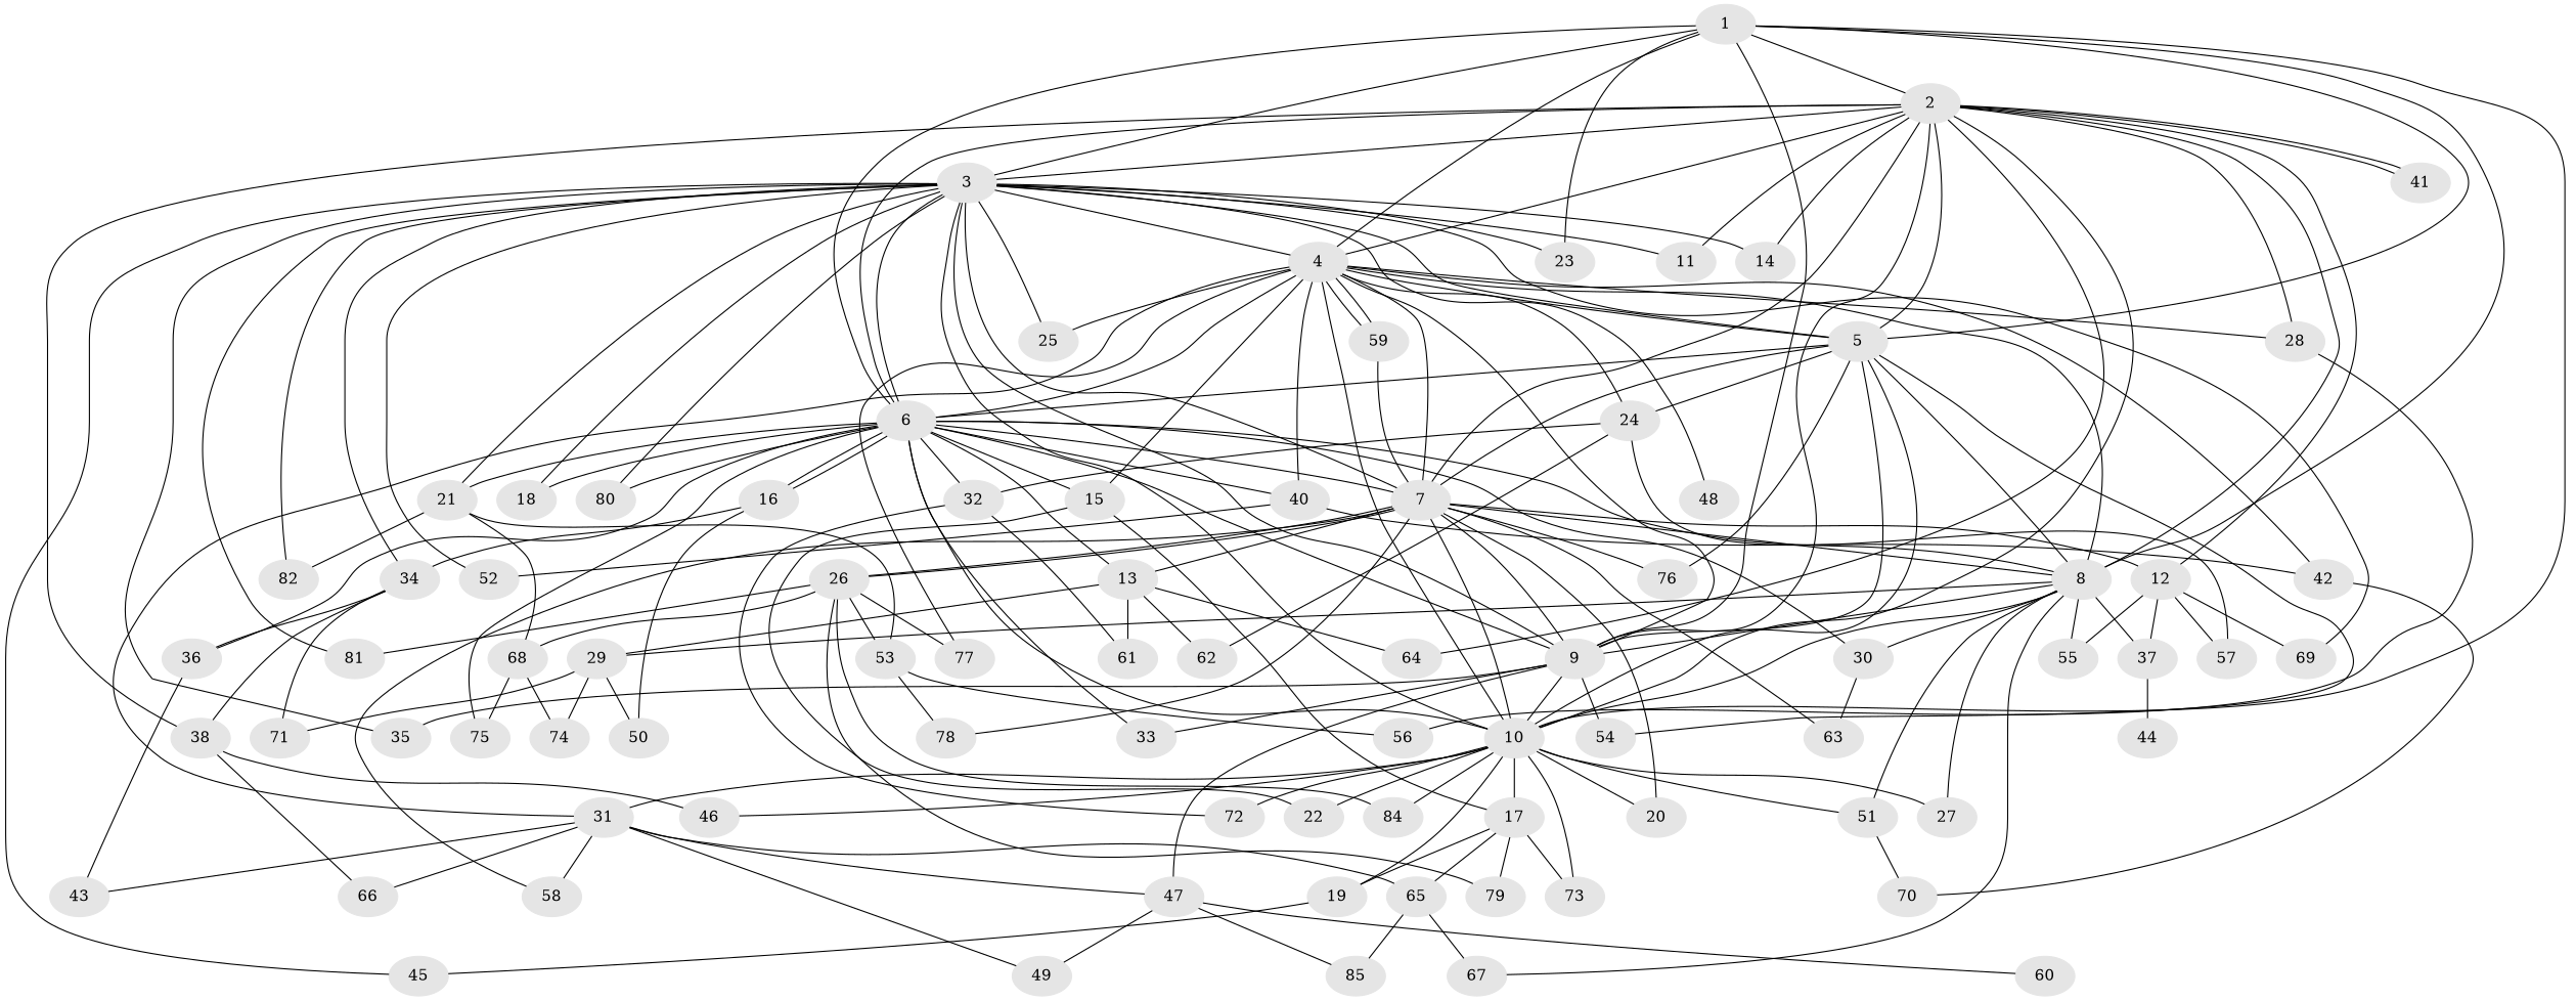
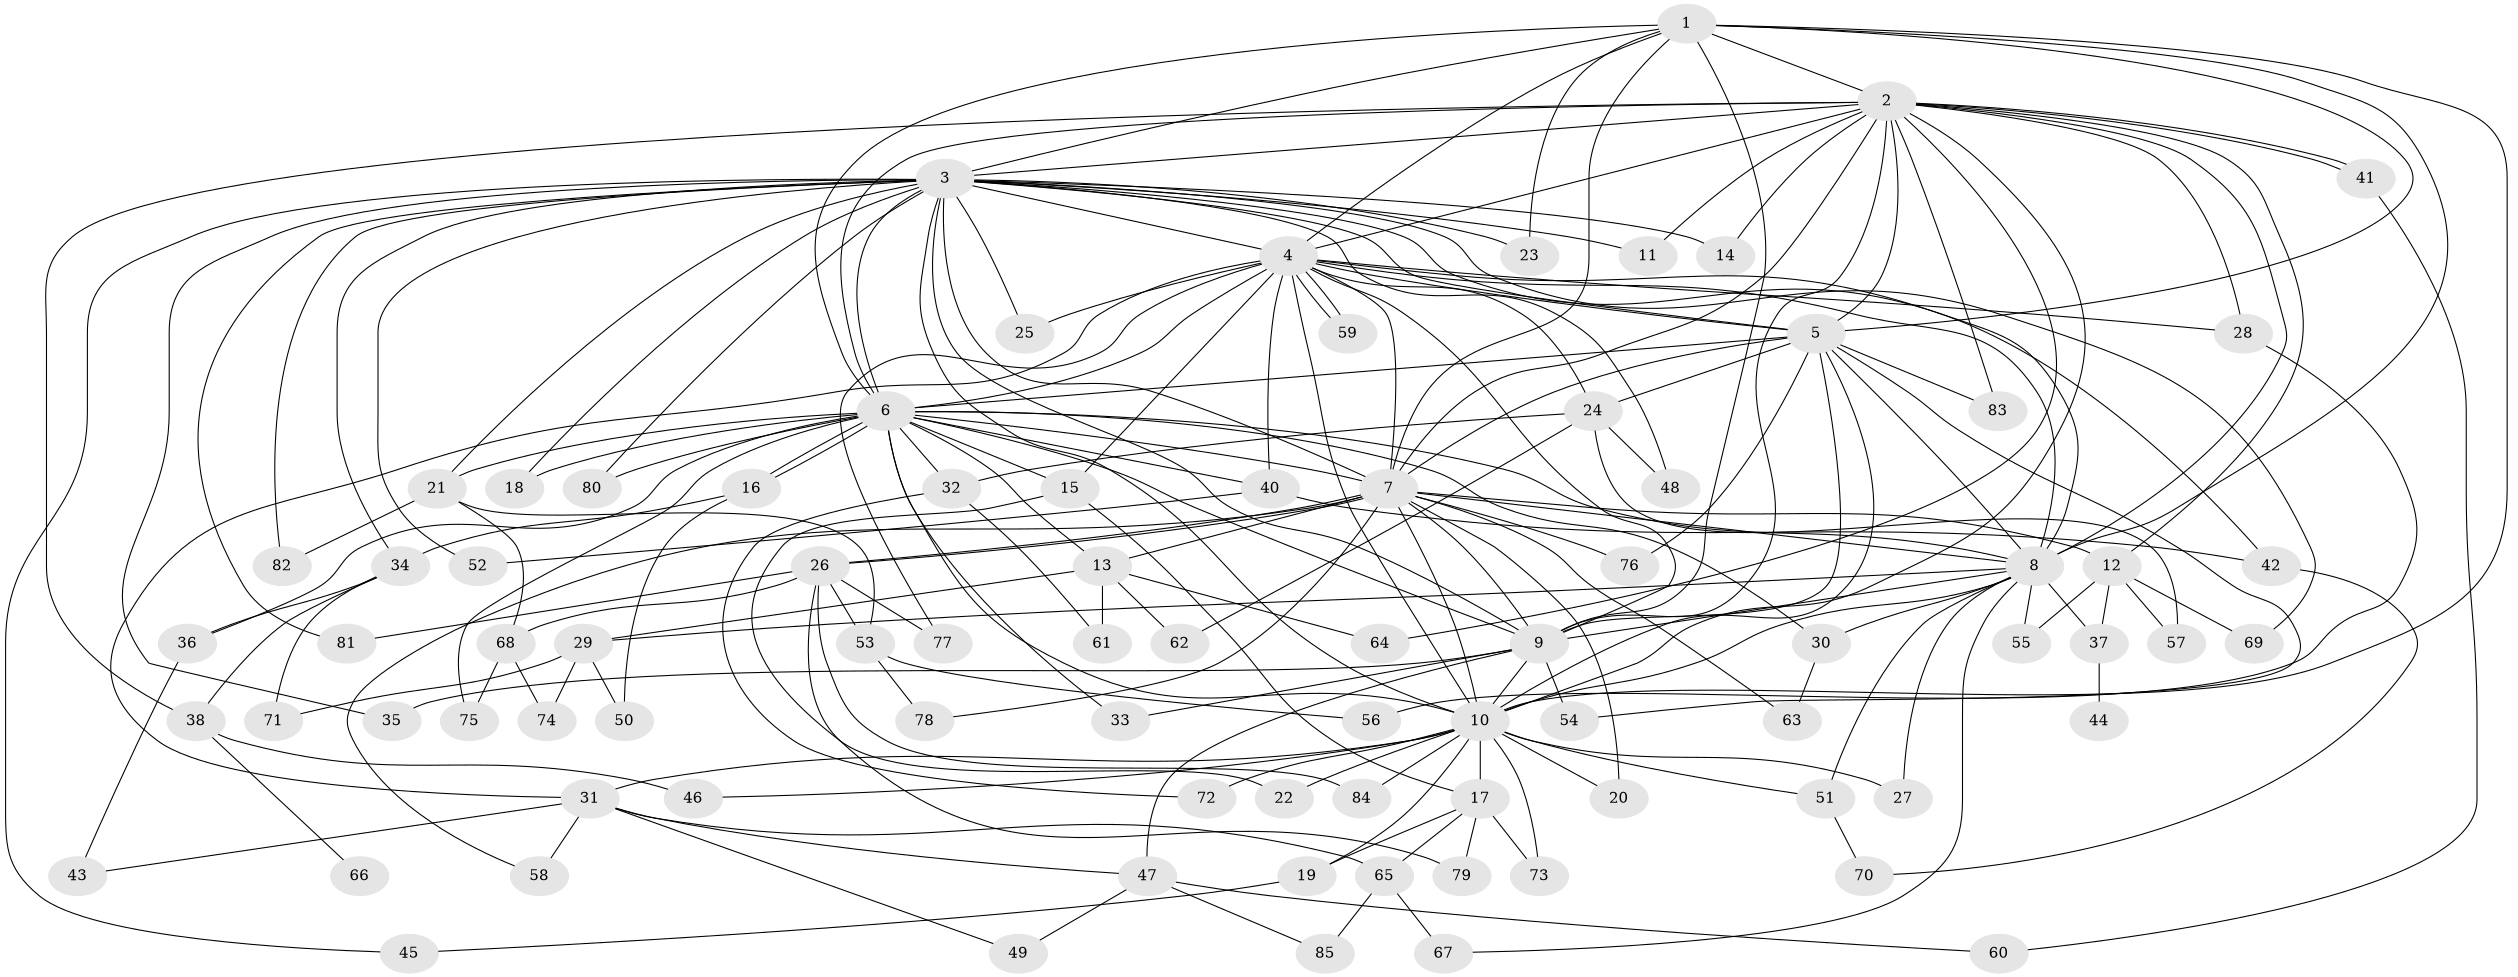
  graph {
    node [color=gray90 style=filled]
    1
    2
    3
    4
    5
    6
    7
    8
    9
    10
    23
    11
    12
    14
    28
    38
    41
    64
+   83
    18
    21
    25
    34
    35
    45
    48
    52
    69
    80
    81
    82
    15
    24
    31
    40
    42
    59
    77
    54
    76
    13
    16
    30
    32
    33
    36
    75
    20
    26
    58
    63
    78
    27
    29
    37
    51
    55
    67
    47
    17
    19
    22
    46
    72
    73
    84
    57
    56
    66
    60
    53
    68
    71
    62
    65
    43
    49
    70
    61
    50
    79
    74
    44
    85
    1 -- 2
    1 -- 3
    1 -- 4
    1 -- 5
    1 -- 6
-   59 -- 7
+   1 -- 7
    1 -- 8
    1 -- 9
    1 -- 10
    1 -- 23
    2 -- 3
    2 -- 4
    2 -- 5
    2 -- 6
    2 -- 7
    2 -- 8
    2 -- 9
    2 -- 10
    2 -- 11
    2 -- 12
    2 -- 14
    2 -- 28
    2 -- 38
    2 -- 41
    2 -- 41
    2 -- 64
+   2 -- 83
    3 -- 4
    3 -- 5
    3 -- 6
    3 -- 7
+   3 -- 8
    3 -- 9
    3 -- 10
    3 -- 23
    3 -- 11
    3 -- 14
    3 -- 18
    3 -- 21
    3 -- 25
    3 -- 34
    3 -- 35
    3 -- 45
    3 -- 48
    3 -- 52
    3 -- 69
    3 -- 80
    3 -- 81
    3 -- 82
    4 -- 5
    4 -- 6
    4 -- 7
    4 -- 8
    4 -- 9
    4 -- 10
    4 -- 28
    4 -- 25
    4 -- 15
    4 -- 24
    4 -- 31
    4 -- 40
    4 -- 42
    4 -- 59
    4 -- 59
    4 -- 77
    5 -- 6
    5 -- 7
    5 -- 8
    5 -- 9
    5 -- 10
+   5 -- 83
    5 -- 24
    5 -- 54
    5 -- 76
    6 -- 7
    6 -- 8
    6 -- 9
    6 -- 10
    6 -- 18
    6 -- 21
    6 -- 80
    6 -- 15
    6 -- 40
    6 -- 13
    6 -- 16
    6 -- 16
    6 -- 30
    6 -- 32
    6 -- 33
    6 -- 36
    6 -- 75
    7 -- 8
    7 -- 9
    7 -- 10
    7 -- 12
    7 -- 76
    7 -- 13
    7 -- 20
    7 -- 26
    7 -- 26
    7 -- 58
    7 -- 63
    7 -- 78
    8 -- 9
    8 -- 10
    8 -- 30
    8 -- 27
    8 -- 29
    8 -- 37
    8 -- 51
    8 -- 55
    8 -- 67
    9 -- 10
    9 -- 35
    9 -- 54
    9 -- 33
    9 -- 47
    10 -- 31
    10 -- 20
    10 -- 27
    10 -- 51
    10 -- 17
    10 -- 19
    10 -- 22
    10 -- 46
    10 -- 72
    10 -- 73
    10 -- 84
    12 -- 69
    12 -- 37
    12 -- 55
    12 -- 57
    28 -- 56
    38 -- 46
    38 -- 66
+   41 -- 60
    21 -- 82
    21 -- 53
    21 -- 68
    34 -- 38
    34 -- 36
    34 -- 71
    15 -- 17
    15 -- 22
+   24 -- 48
    24 -- 32
    24 -- 57
    24 -- 62
    31 -- 58
    31 -- 47
-   31 -- 66
    31 -- 65
    31 -- 43
    31 -- 49
    40 -- 52
    40 -- 42
    42 -- 70
    13 -- 64
    13 -- 29
    13 -- 62
    13 -- 61
    16 -- 34
    16 -- 50
    30 -- 63
    32 -- 72
    32 -- 61
    36 -- 43
    26 -- 81
    26 -- 77
    26 -- 84
    26 -- 53
    26 -- 68
    26 -- 79
    29 -- 71
    29 -- 50
    29 -- 74
    37 -- 44
    51 -- 70
    47 -- 60
    47 -- 49
    47 -- 85
    17 -- 19
    17 -- 73
    17 -- 65
    17 -- 79
    19 -- 45
    53 -- 78
    53 -- 56
    68 -- 75
    68 -- 74
    65 -- 67
    65 -- 85
  }
